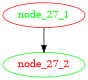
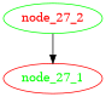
  digraph {
    node_27_1 [color=red fontcolor=green]
    node_27_2 [color=green fontcolor=red]
-   node_27_1 -> node_27_2
+   node_27_2 -> node_27_1
  }
